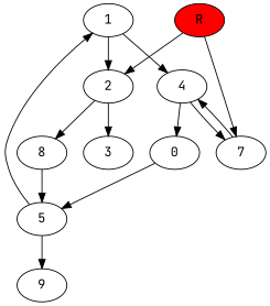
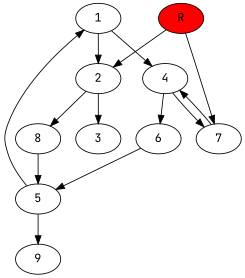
  digraph {
    fontname="JetBrains Mono"
    node [fontname="JetBrains Mono"]
    edge [fontname="JetBrains Mono"]
    1
    2
    4
    3
    8
-   6 [label=0]
+   6
    7
    5
    9
    R [fillcolor="#ff0000" style=filled]
    1 -> 2
    1 -> 4
    2 -> 3
    2 -> 8
    4 -> 6
    4 -> 7
    8 -> 5
    6 -> 5
    7 -> 4
    5 -> 1
    5 -> 9
    R -> 2
    R -> 7
  }
